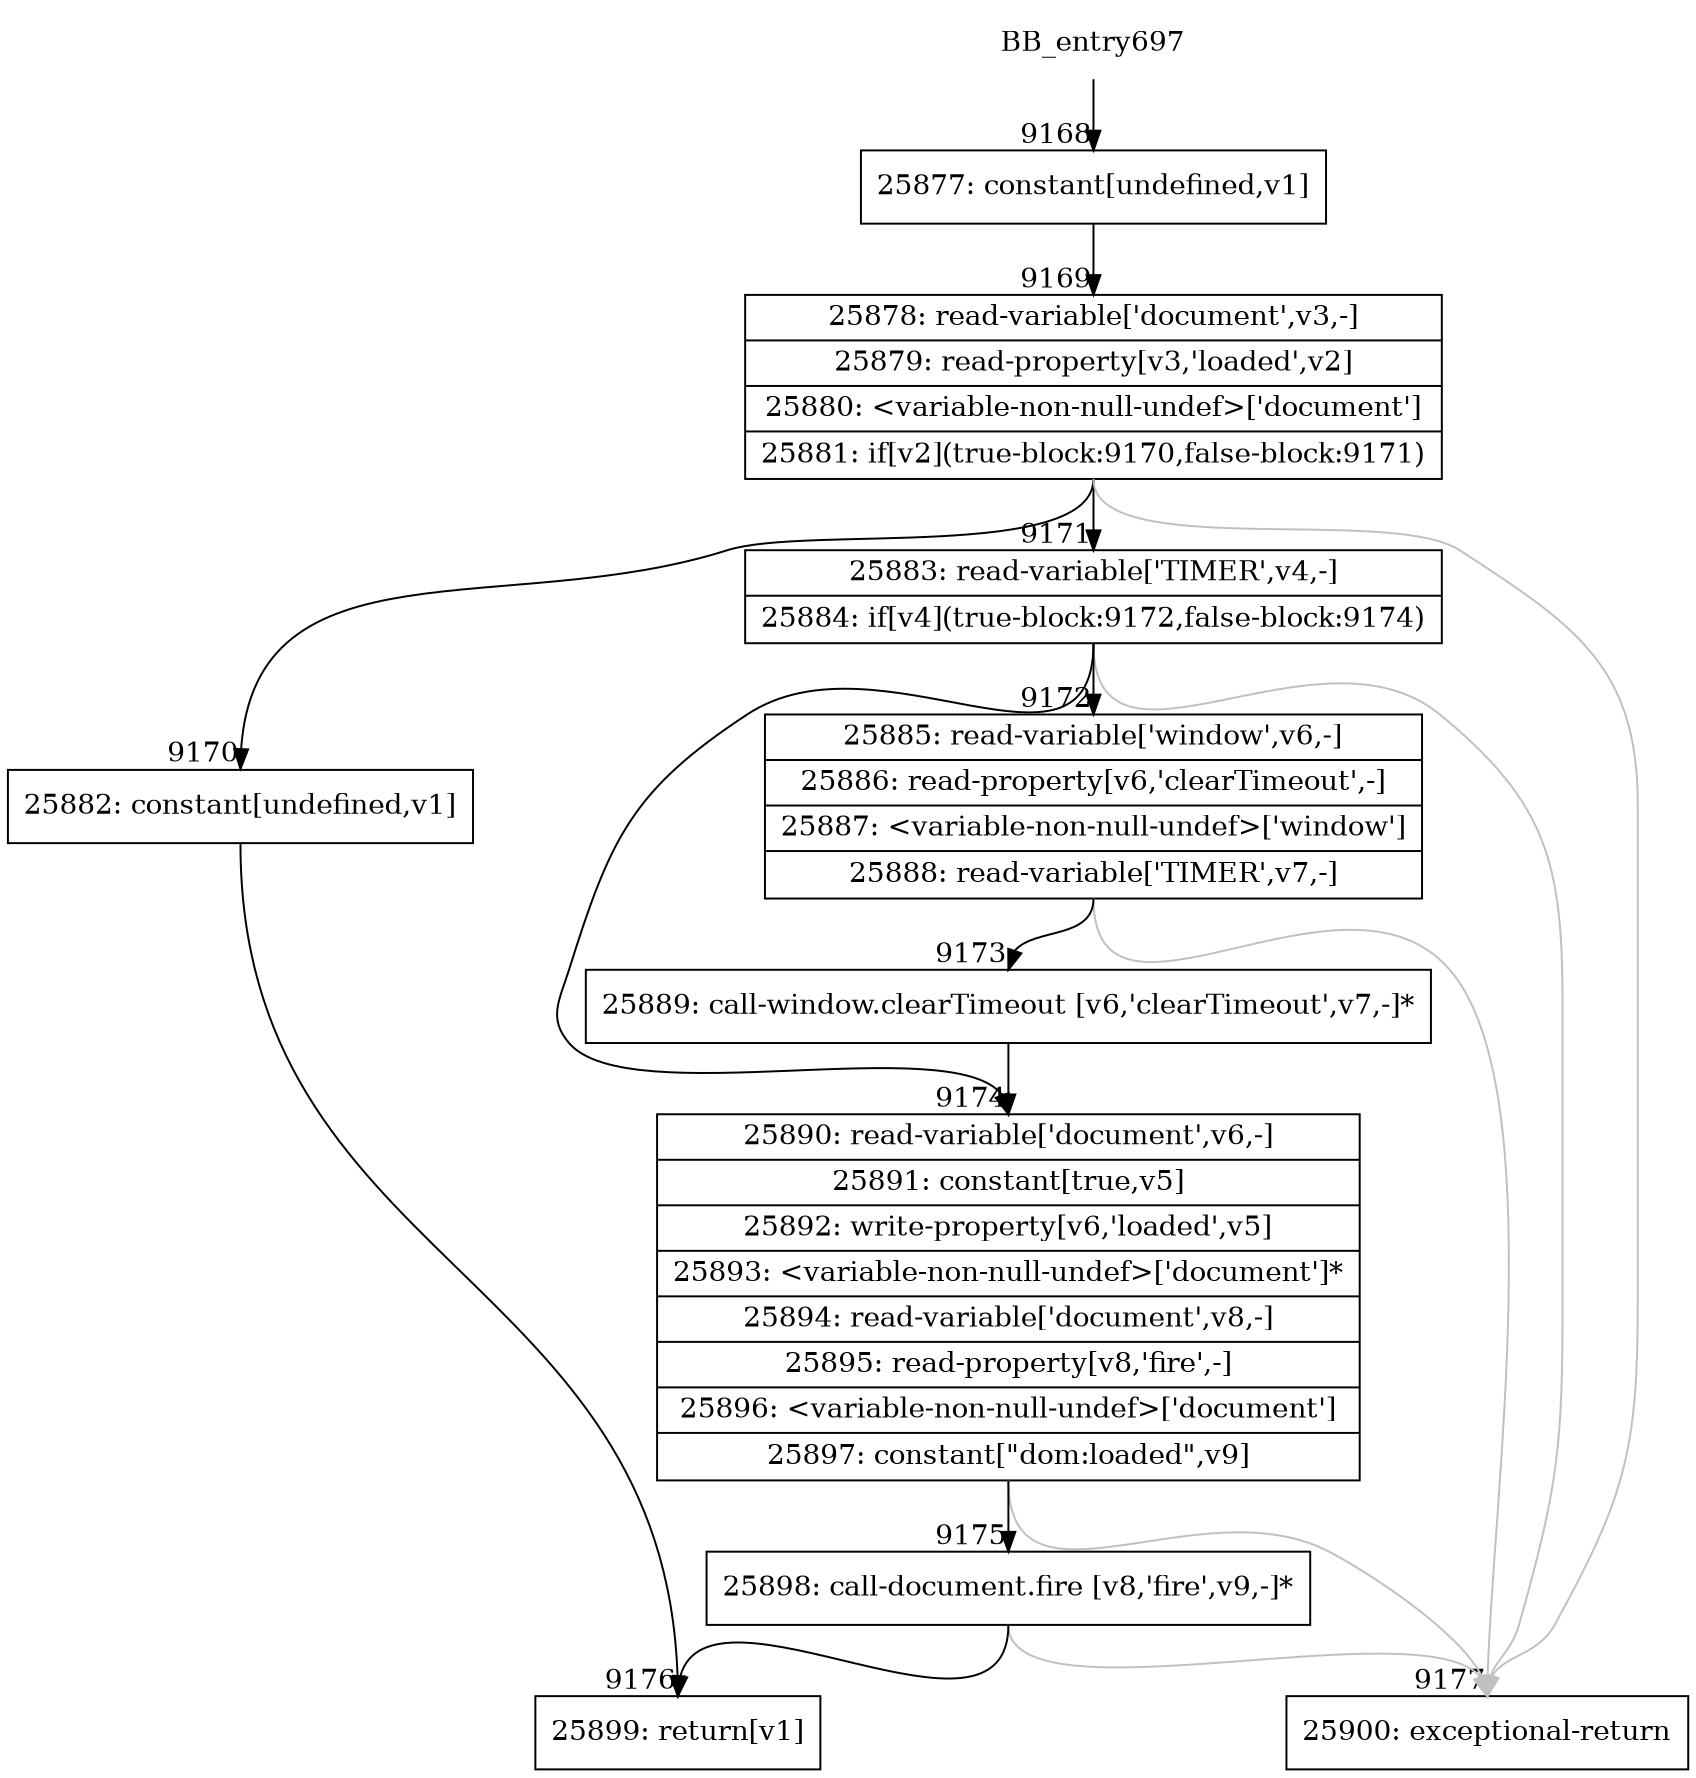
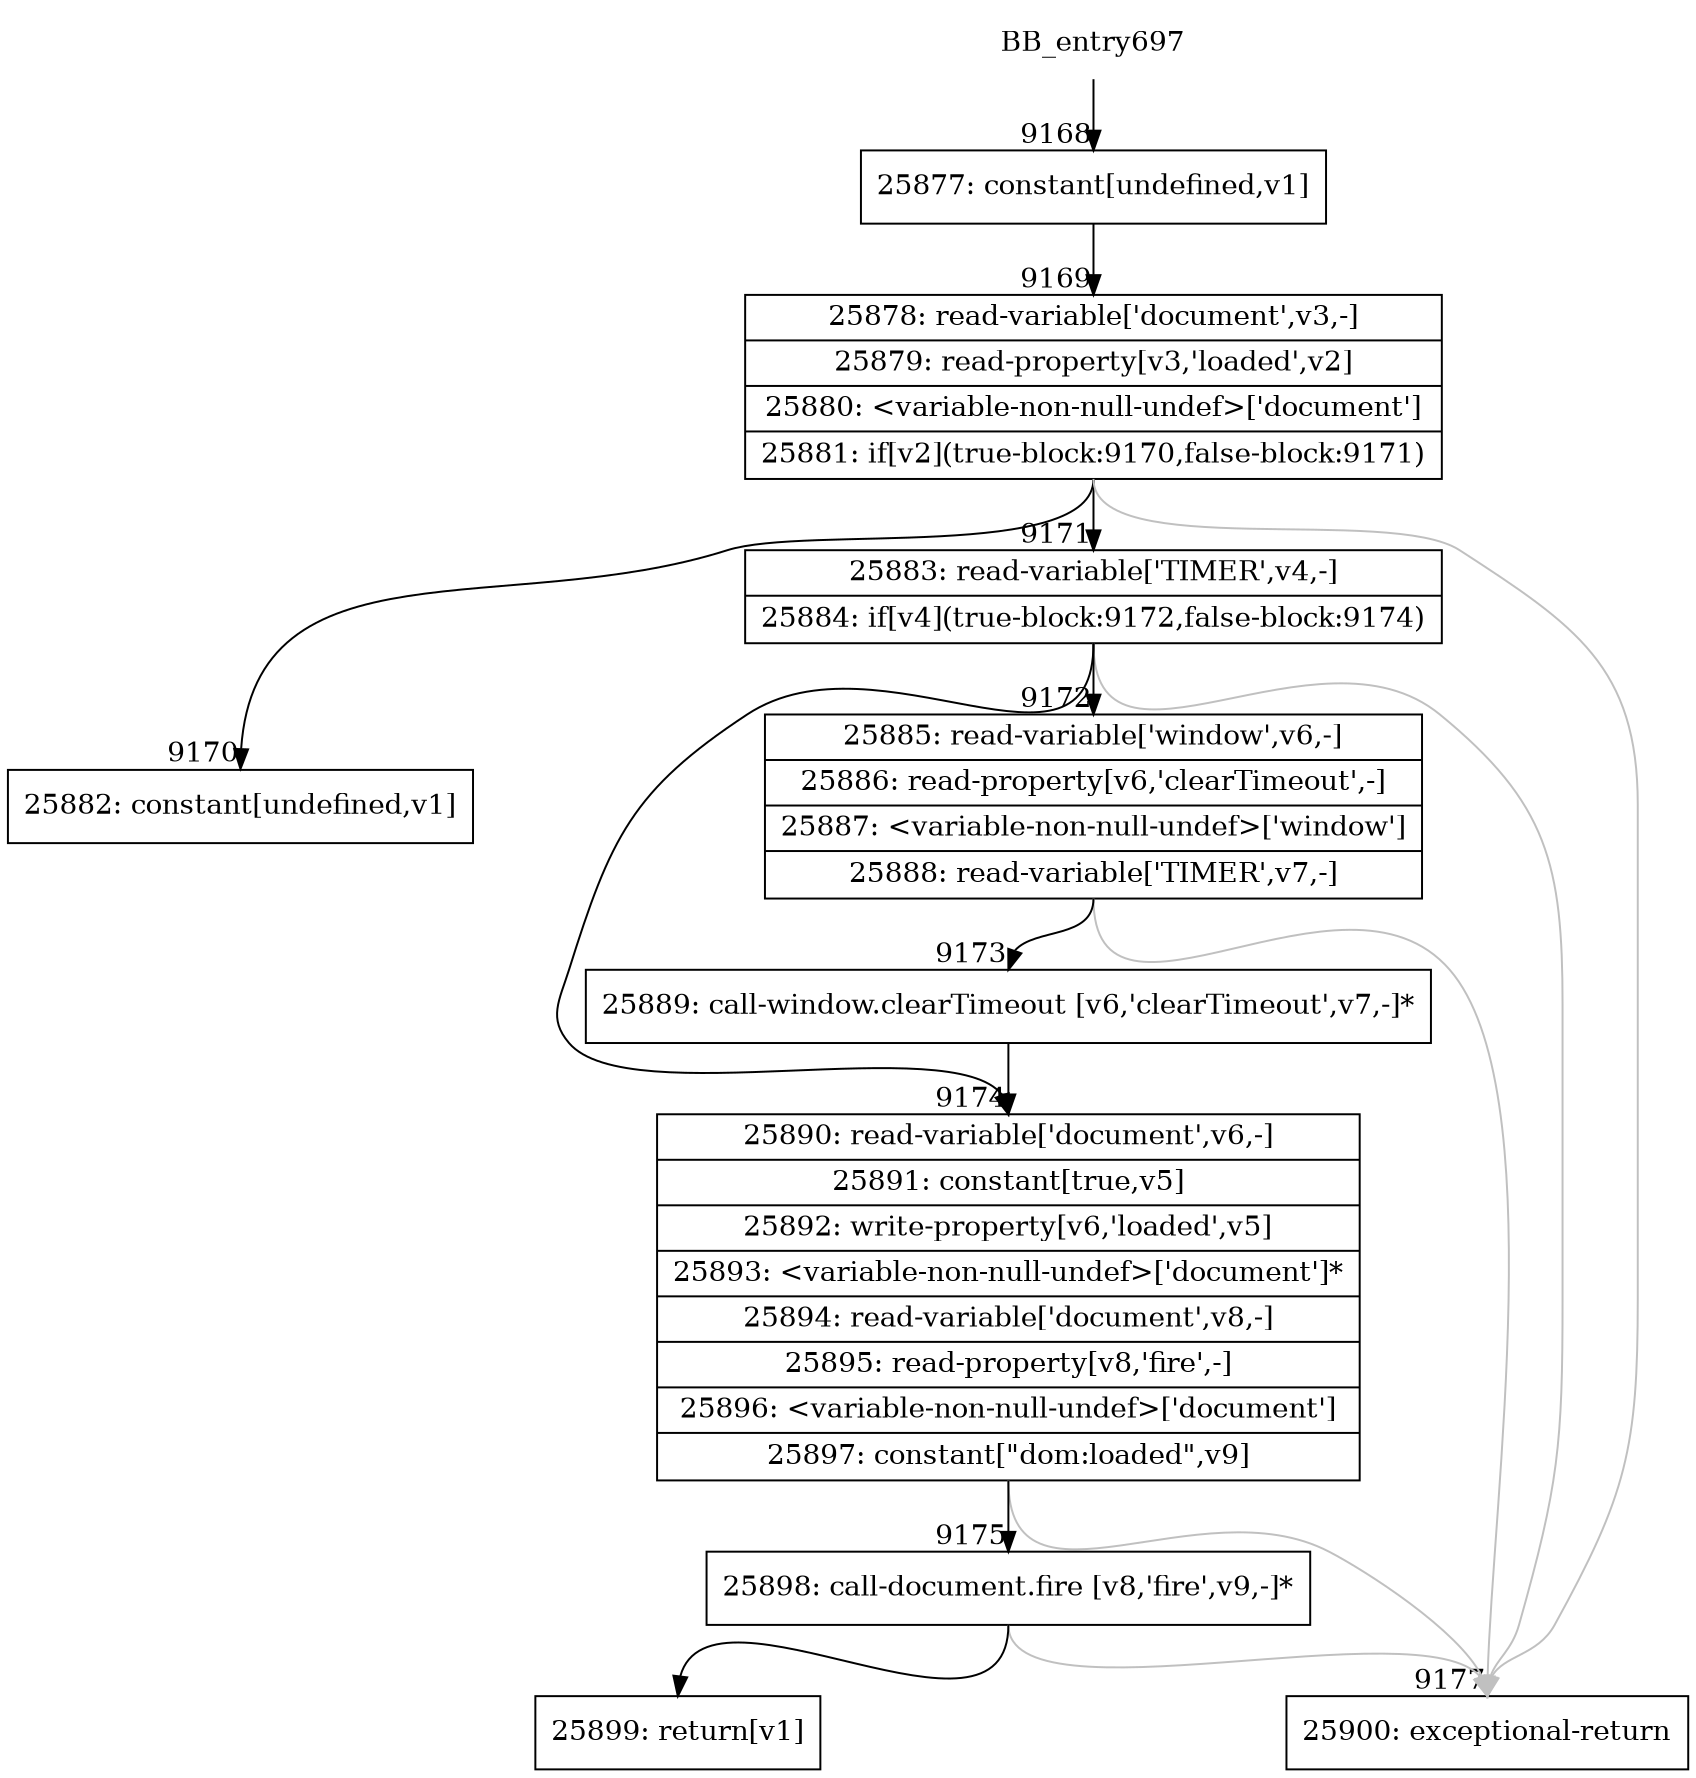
  digraph {
    rankdir=TD
    node [shape=record]
    edge [headport=n tailport=s]
    BB_entry697 [shape=none]
    n2 [label="{25877: constant[undefined,v1]}"]
    n3 [label="{25878: read-variable['document',v3,-]|25879: read-property[v3,'loaded',v2]|25880: \<variable-non-null-undef\>['document']|25881: if[v2](true-block:9170,false-block:9171)}"]
    n4 [label="{25882: constant[undefined,v1]}"]
    n5 [label="{25883: read-variable['TIMER',v4,-]|25884: if[v4](true-block:9172,false-block:9174)}"]
    n6 [label="{25900: exceptional-return}"]
    n7 [label="{25899: return[v1]}"]
    n8 [label="{25885: read-variable['window',v6,-]|25886: read-property[v6,'clearTimeout',-]|25887: \<variable-non-null-undef\>['window']|25888: read-variable['TIMER',v7,-]}"]
    n9 [label="{25890: read-variable['document',v6,-]|25891: constant[true,v5]|25892: write-property[v6,'loaded',v5]|25893: \<variable-non-null-undef\>['document']*|25894: read-variable['document',v8,-]|25895: read-property[v8,'fire',-]|25896: \<variable-non-null-undef\>['document']|25897: constant[\"dom:loaded\",v9]}"]
    n10 [label="{25889: call-window.clearTimeout [v6,'clearTimeout',v7,-]*}"]
    n11 [label="{25898: call-document.fire [v8,'fire',v9,-]*}"]
    BB_entry697 -> n2 [headlabel="    9168"]
    n2 -> n3 [headlabel="      9169"]
    n3 -> n4 [headlabel="      9170"]
    n3 -> n5 [headlabel="      9171"]
    n3 -> n6 [color=gray headlabel="      9177"]
-   n4 -> n7 [headlabel="      9176"]
    n5 -> n6 [color=gray]
    n5 -> n8 [headlabel="      9172"]
    n5 -> n9 [headlabel="      9174"]
    n8 -> n6 [color=gray]
    n8 -> n10 [headlabel="      9173"]
    n9 -> n6 [color=gray]
    n9 -> n11 [headlabel="      9175"]
    n10 -> n9
    n11 -> n6 [color=gray]
    n11 -> n7
  }
